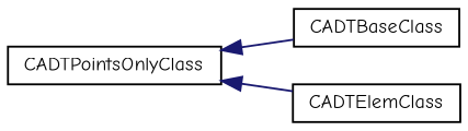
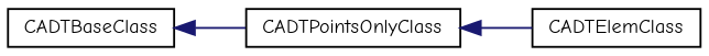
  digraph {
    fontname="Comic Neue"
    rankdir=LR
    node [color=black fillcolor=white fontname="Comic Neue" fontsize=10 shape=record style=filled]
    edge [color=midnightblue dir=back fontname="Comic Neue" fontsize=10 labelfontname=Helvetica labelfontsize=10 style=solid]
    n1 [height=0.2 label=CADTBaseClass width=0.4]
    n2 [height=0.2 label=CADTPointsOnlyClass width=0.4]
    n3 [height=0.2 label=CADTElemClass width=0.4]
-   n2 -> n1
+   n1 -> n2
    n2 -> n3
  }
